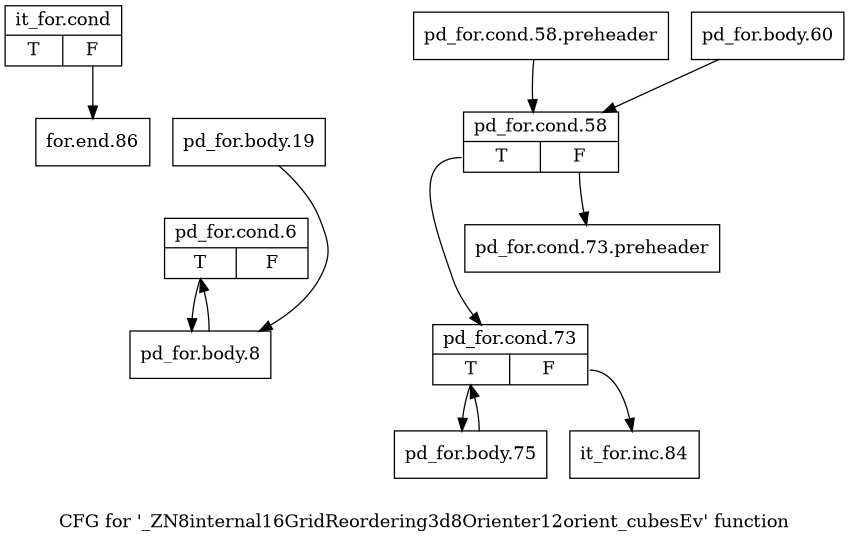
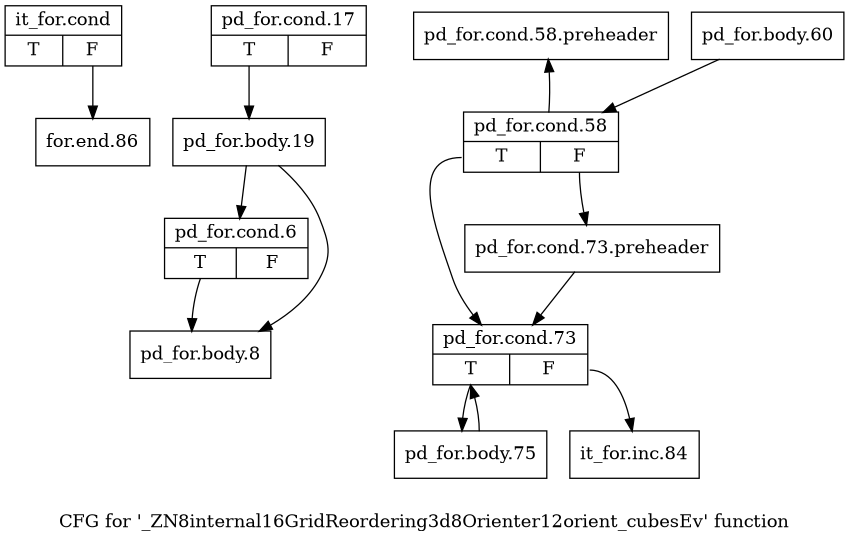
  digraph {
    label="CFG for '_ZN8internal16GridReordering3d8Orienter12orient_cubesEv' function"
    node [shape=record]
    n1 [label="{it_for.cond|{<s0>T|<s1>F}}"]
    n2 [label="{for.end.86}"]
    n3 [label="{pd_for.cond.6|{<s0>T|<s1>F}}"]
    n4 [label="{pd_for.body.8}"]
+   n5 [label="{pd_for.cond.17|{<s0>T|<s1>F}}"]
    n6 [label="{pd_for.body.19}"]
    n7 [label="{pd_for.cond.58.preheader}"]
    n8 [label="{pd_for.cond.58|{<s0>T|<s1>F}}"]
    n9 [label="{pd_for.cond.73.preheader}"]
    n10 [label="{pd_for.cond.73|{<s0>T|<s1>F}}"]
    n11 [label="{pd_for.body.60}"]
    n12 [label="{pd_for.body.75}"]
    n13 [label="{it_for.inc.84}"]
    n1 -> n2 [tailport=s1]
    n3 -> n4 [tailport=s0]
-   n4 -> n3
+   n6 -> n3
+   n5 -> n6 [tailport=s0]
    n6 -> n4
-   n7 -> n8
+   n8 -> n7
    n8 -> n9 [tailport=s1]
    n8 -> n10 [tailport=s0]
+   n9 -> n10
    n10 -> n12 [tailport=s0]
    n10 -> n13 [tailport=s1]
    n11 -> n8
    n12 -> n10
  }
